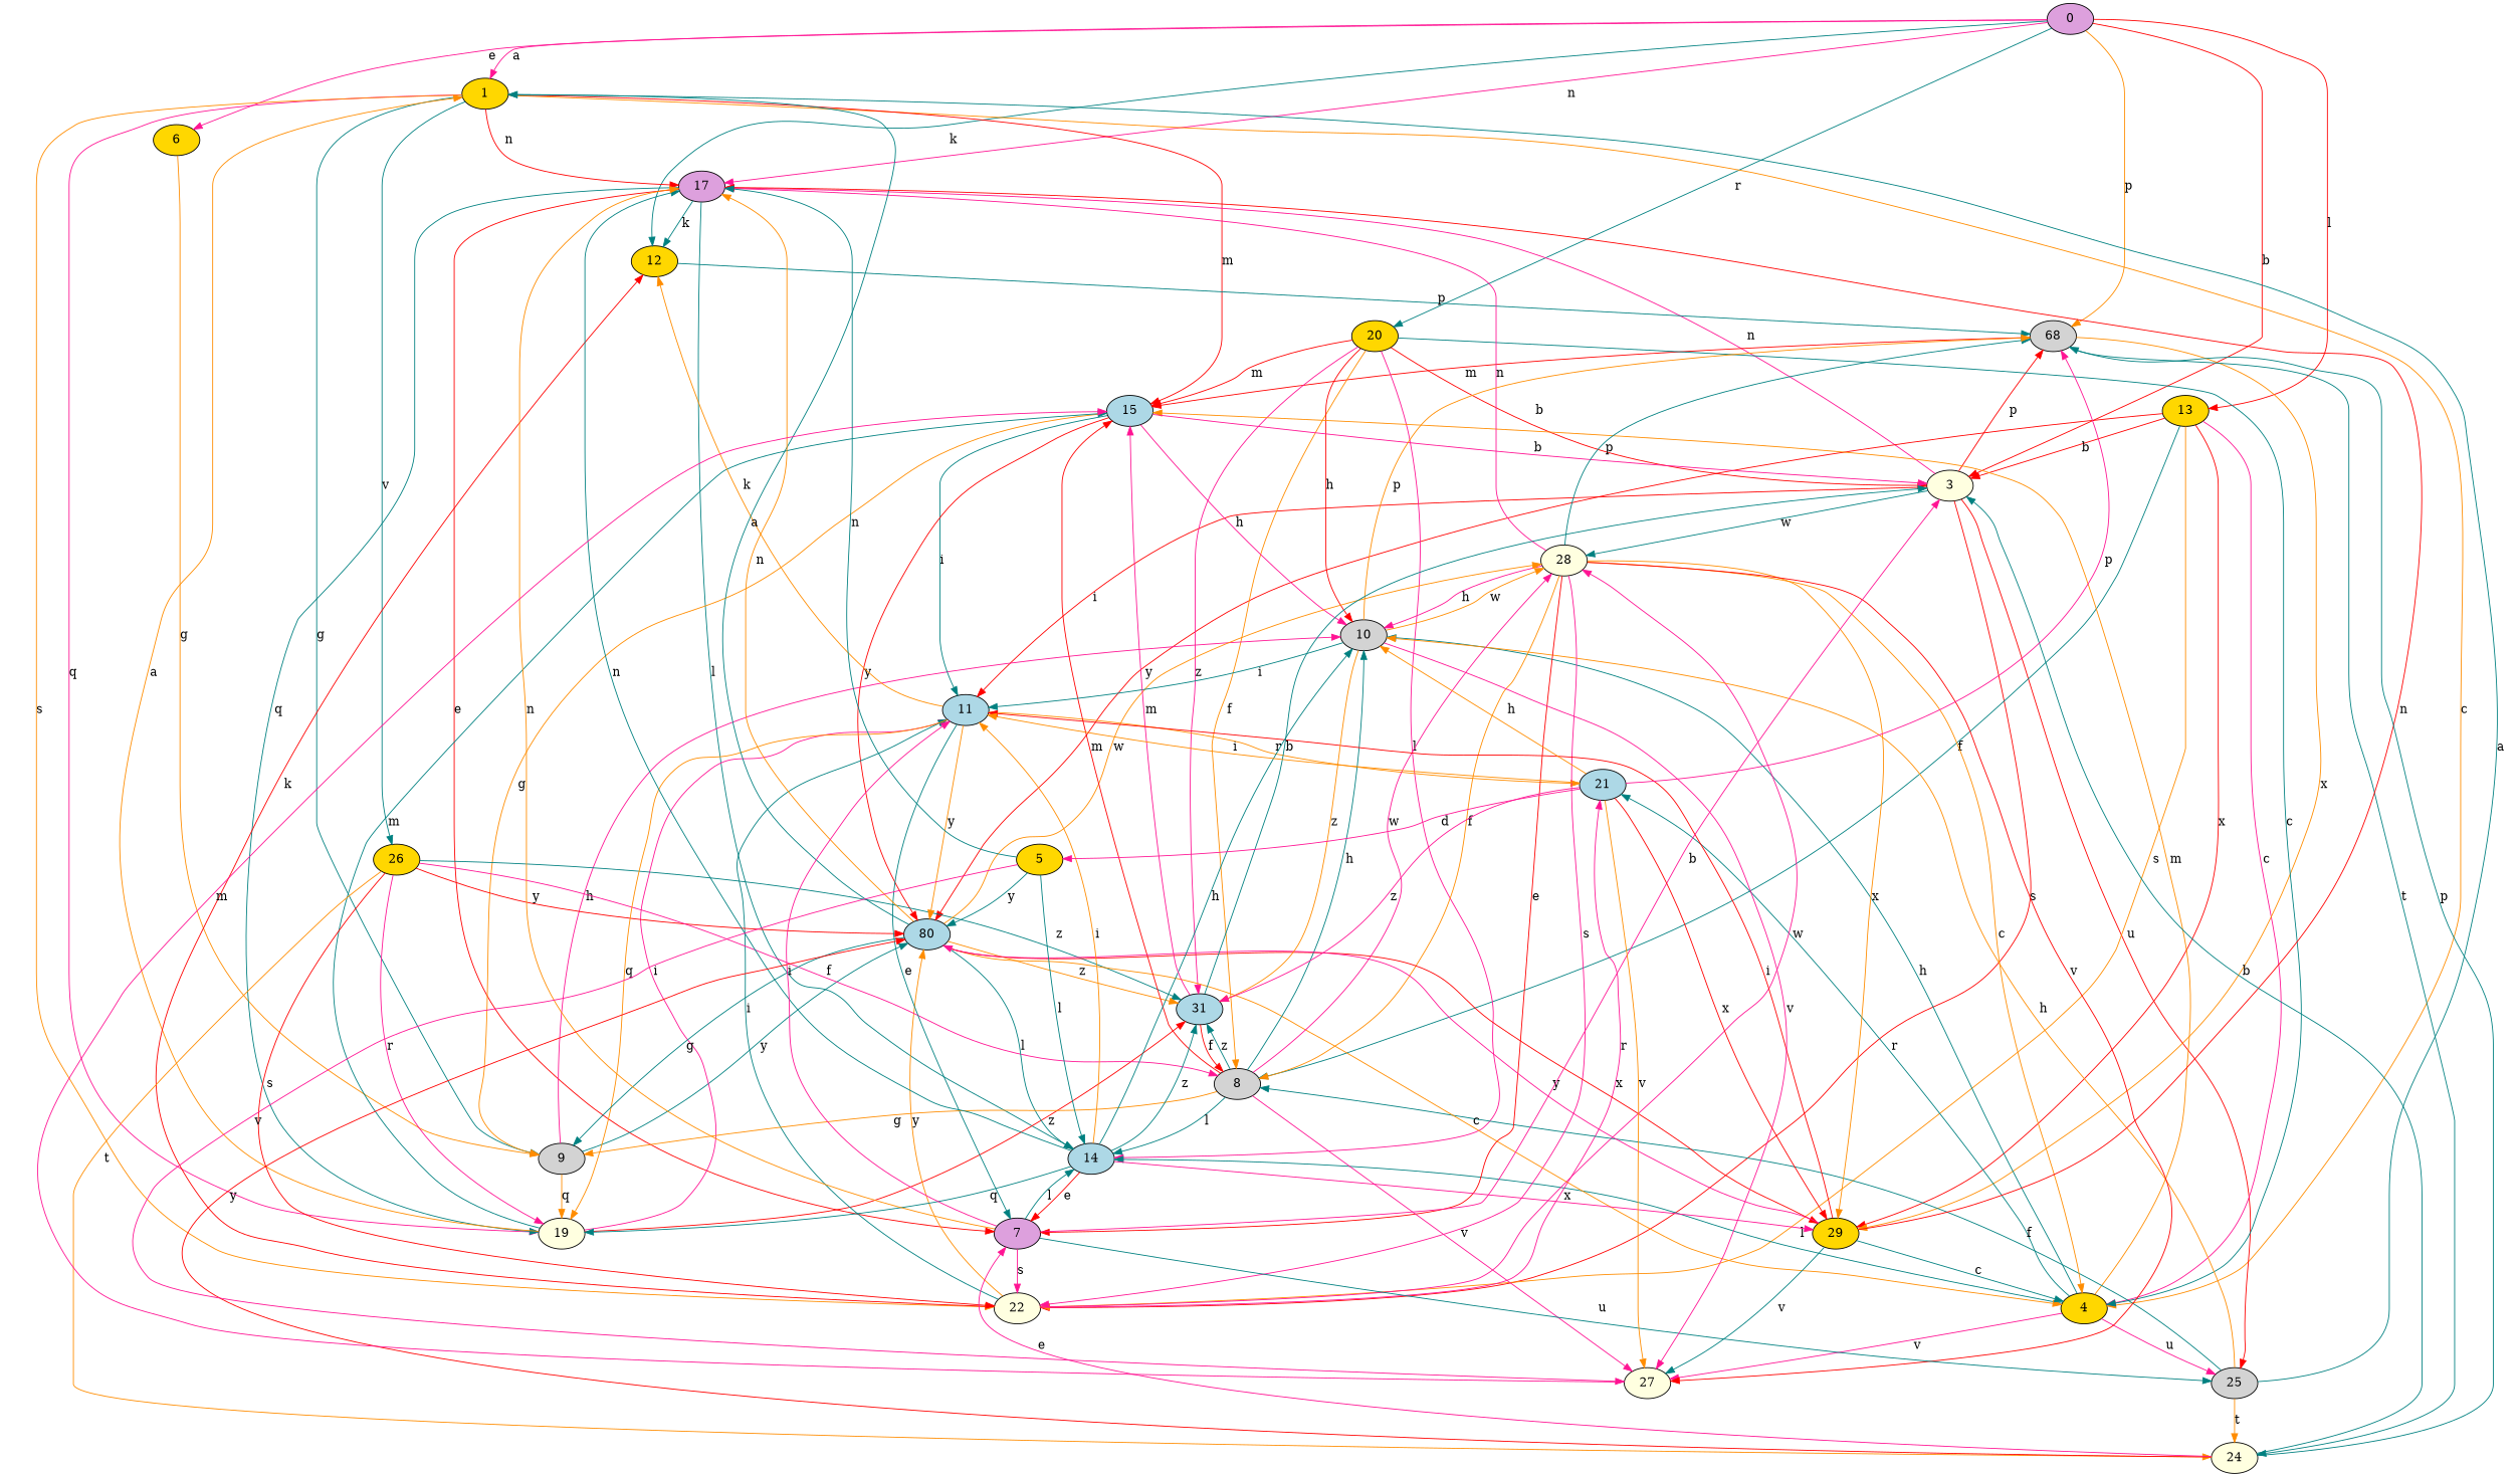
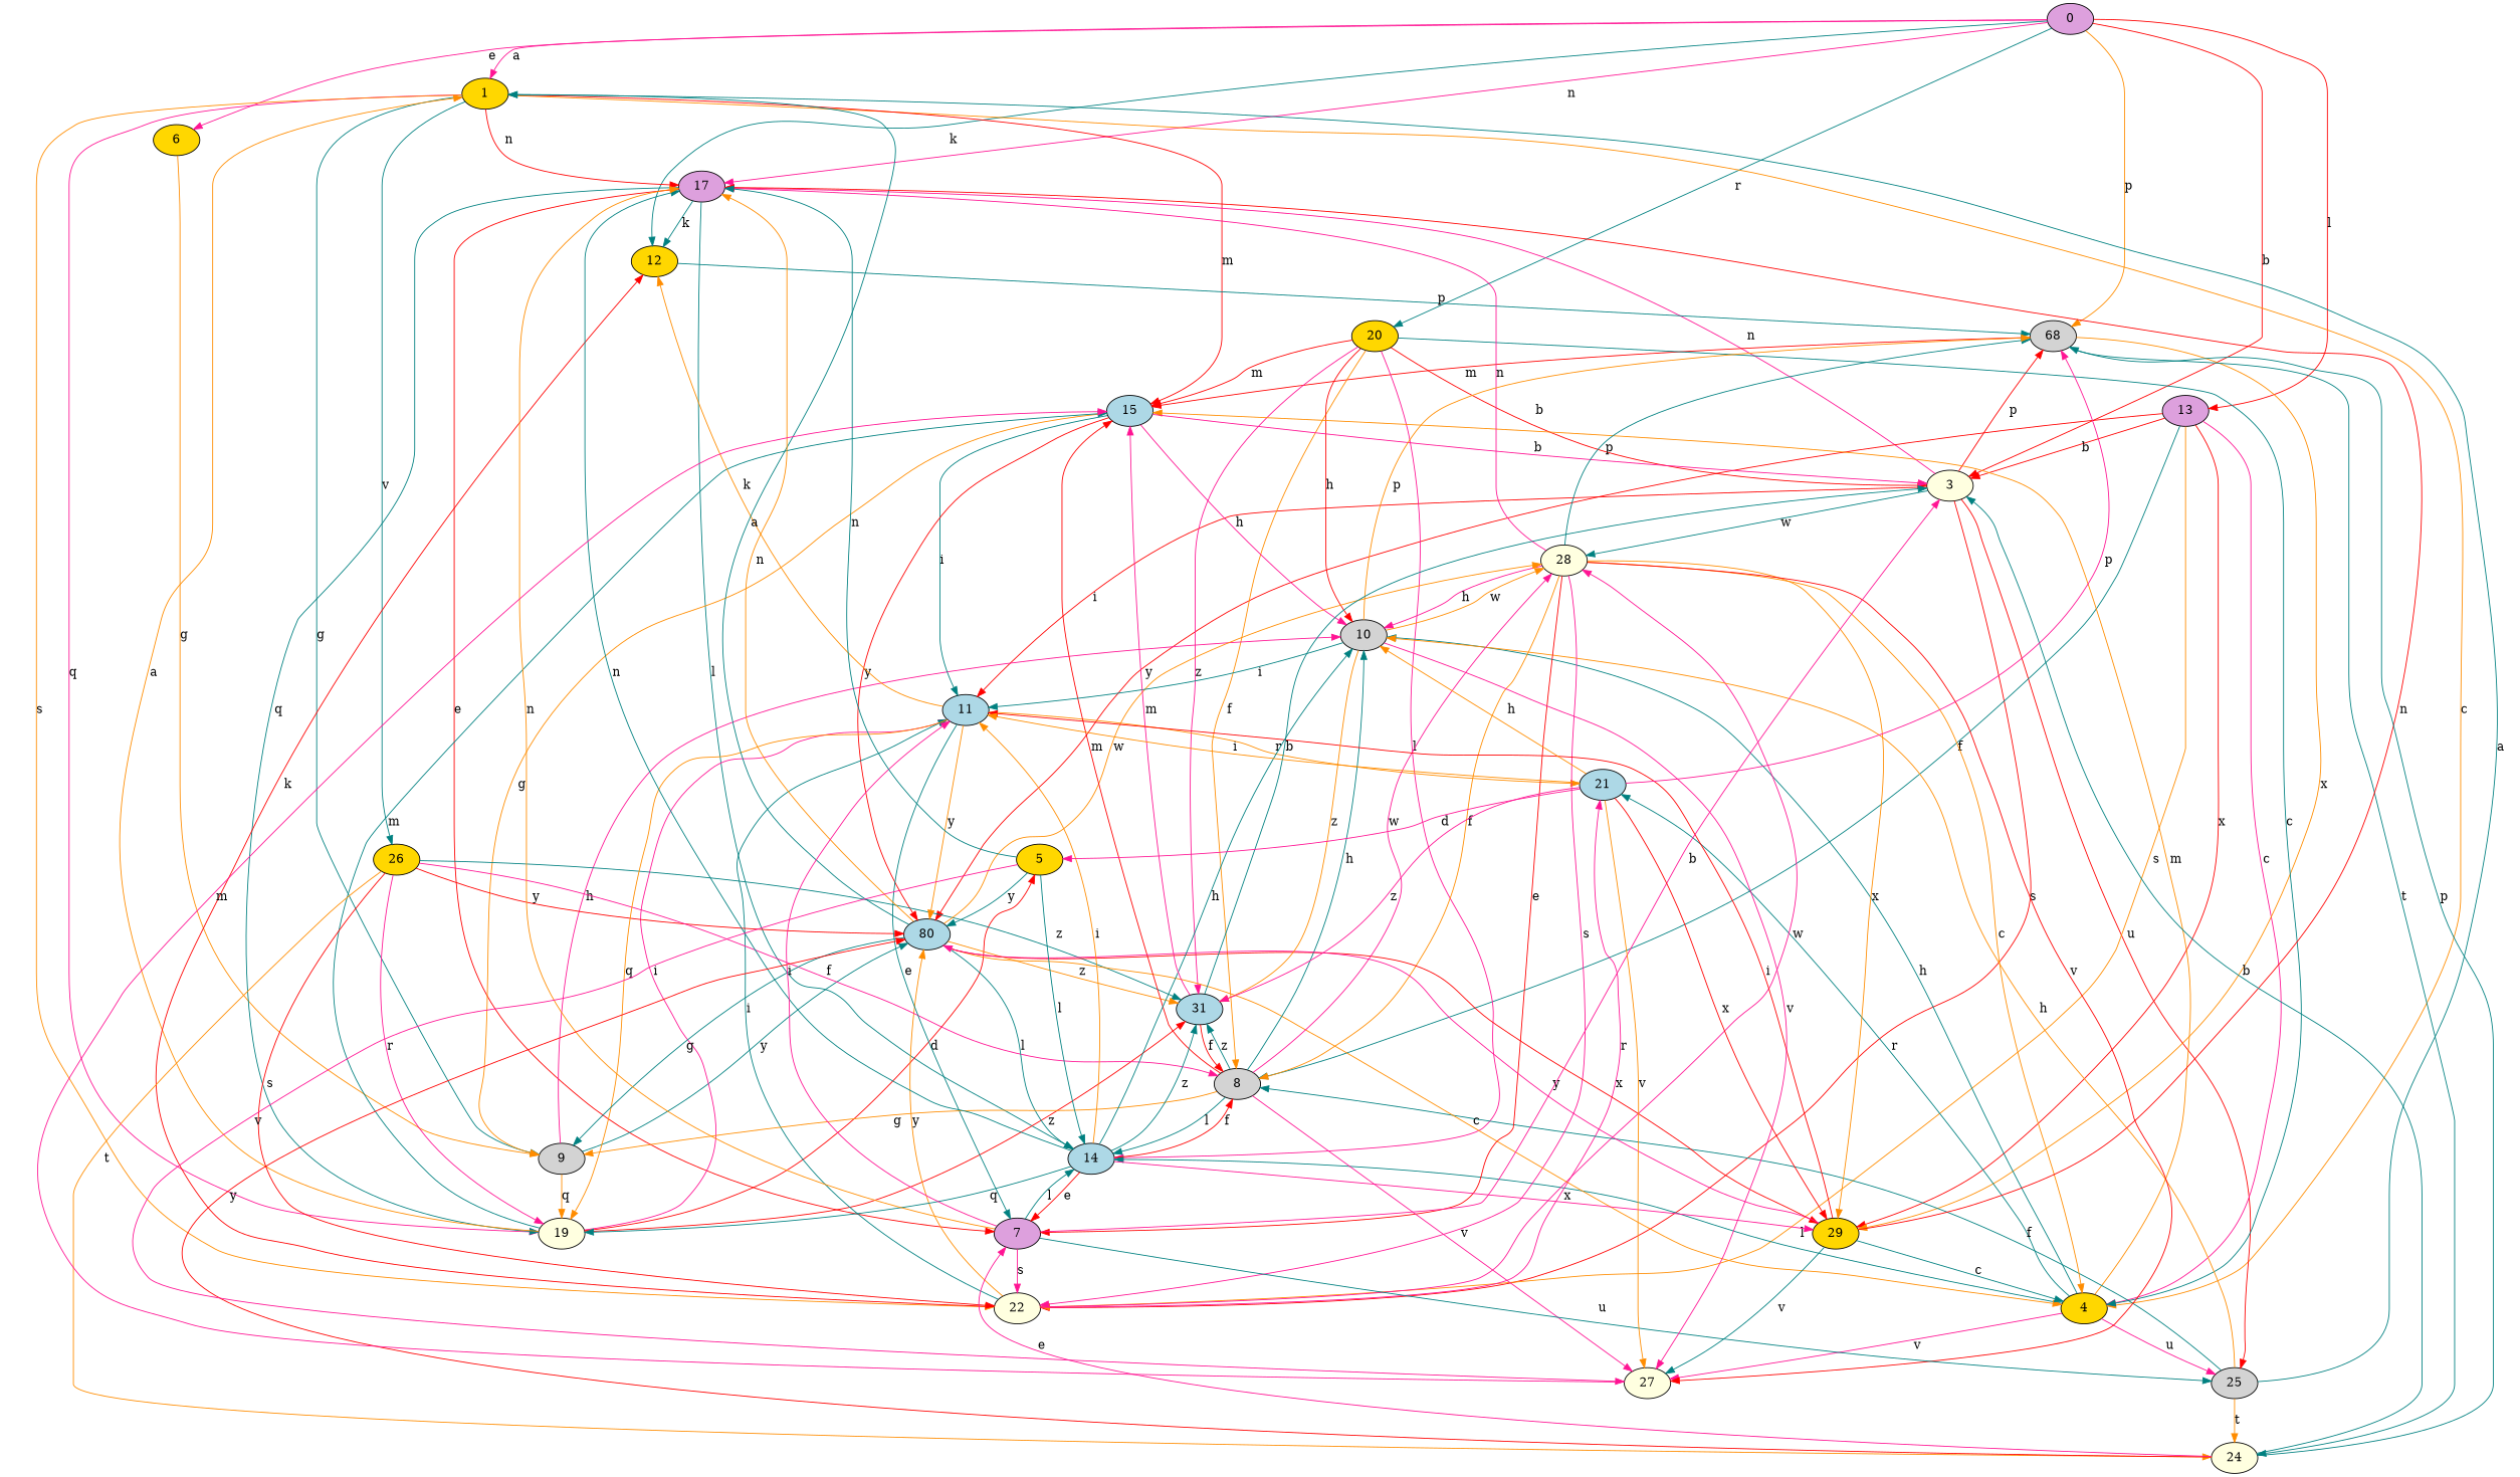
  strict digraph {
    node [fillcolor=gold style=filled]
    edge [color=teal]
    0 [fillcolor=plum]
    1
    3 [fillcolor=lightyellow]
    6
    12
-   13
+   13 [fillcolor=plum]
    17 [fillcolor=plum]
    n8 [fillcolor=lightgrey label=68]
    20
    4
    9 [fillcolor=lightgrey]
    15 [fillcolor=lightblue]
    19 [fillcolor=lightyellow]
    22 [fillcolor=lightyellow]
    26
    11 [fillcolor=lightblue]
    25 [fillcolor=lightgrey]
    28 [fillcolor=lightyellow]
    n19 [fillcolor=lightblue label=80]
    8 [fillcolor=lightgrey]
    29
    14 [fillcolor=lightblue]
    7 [fillcolor=plum]
    24 [fillcolor=lightyellow]
    10 [fillcolor=lightgrey]
    31 [fillcolor=lightblue]
    21 [fillcolor=lightblue]
    27 [fillcolor=lightyellow]
    5
    0 -> 1 [color=deeppink label=a]
    0 -> 3 [color=red label=b]
    0 -> 6 [color=deeppink label=e]
    0 -> 12 [label=k]
    0 -> 13 [color=red label=l]
    0 -> 17 [color=deeppink label=n]
    0 -> n8 [color=darkorange label=p]
    0 -> 20 [label=r]
    1 -> 17 [color=red label=n]
    1 -> 4 [color=darkorange label=c]
    1 -> 9 [label=g]
    1 -> 15 [color=red label=m]
    1 -> 19 [color=deeppink label=q]
    1 -> 22 [color=darkorange label=s]
    1 -> 26 [label=v]
    3 -> 17 [color=deeppink label=n]
    3 -> n8 [color=red label=p]
    3 -> 22 [color=red label=s]
    3 -> 11 [color=red label=i]
    3 -> 25 [color=red label=u]
    3 -> 28 [label=w]
    6 -> 9 [color=darkorange label=g]
    12 -> n8 [label=p]
    13 -> 3 [color=red label=b]
    13 -> 4 [color=deeppink label=c]
    13 -> 22 [color=darkorange label=s]
    13 -> n19 [color=red label=y]
    13 -> 8 [label=f]
    13 -> 29 [color=red label=x]
    17 -> 12 [label=k]
    17 -> 19 [label=q]
    17 -> 14 [label=l]
    17 -> 7 [color=red label=e]
    n8 -> 15 [color=red label=m]
    n8 -> 29 [color=darkorange label=x]
    n8 -> 24 [label=t]
    20 -> 3 [color=red label=b]
    20 -> 4 [label=c]
    20 -> 15 [color=red label=m]
    20 -> 8 [color=darkorange label=f]
    20 -> 14 [color=deeppink label=l]
    20 -> 10 [color=red label=h]
    20 -> 31 [color=deeppink label=z]
    4 -> 15 [color=darkorange label=m]
    4 -> 25 [color=deeppink label=u]
    4 -> 14 [label=l]
    4 -> 10 [label=h]
    4 -> 21 [label=r]
    4 -> 27 [color=deeppink label=v]
    9 -> 19 [color=darkorange label=q]
    9 -> n19 [label=y]
    9 -> 10 [color=deeppink label=h]
    15 -> 3 [color=deeppink label=b]
    15 -> 9 [color=darkorange label=g]
    15 -> 11 [label=i]
    15 -> n19 [color=red label=y]
    15 -> 10 [color=deeppink label=h]
    19 -> 1 [color=darkorange label=a]
    19 -> 15 [label=m]
    19 -> 11 [color=deeppink label=i]
    19 -> 31 [color=red label=z]
+   19 -> 5 [color=red label=d]
    22 -> 12 [color=red label=k]
    22 -> 11 [label=i]
    22 -> 28 [color=deeppink label=w]
    22 -> n19 [color=darkorange label=y]
    22 -> 21 [color=deeppink label=r]
    26 -> 19 [color=deeppink label=r]
    26 -> 22 [color=red label=s]
    26 -> n19 [color=red label=y]
    26 -> 8 [color=deeppink label=f]
    26 -> 24 [color=darkorange label=t]
    26 -> 31 [label=z]
    11 -> 12 [color=darkorange label=k]
    11 -> 19 [color=darkorange label=q]
    11 -> n19 [color=darkorange label=y]
    11 -> 7 [label=e]
    11 -> 21 [color=darkorange label=r]
    25 -> 1 [label=a]
    25 -> 8 [label=f]
    25 -> 24 [color=darkorange label=t]
    25 -> 10 [color=darkorange label=h]
    28 -> 17 [color=deeppink label=n]
    28 -> n8 [label=p]
    28 -> 4 [color=darkorange label=c]
    28 -> 22 [color=deeppink label=s]
    28 -> 8 [color=darkorange label=f]
    28 -> 29 [color=darkorange label=x]
    28 -> 7 [color=red label=e]
    28 -> 10 [color=deeppink label=h]
    28 -> 27 [color=red label=v]
    n19 -> 1 [label=a]
    n19 -> 17 [color=darkorange label=n]
    n19 -> 4 [color=darkorange label=c]
    n19 -> 9 [label=g]
    n19 -> 28 [color=darkorange label=w]
    n19 -> 29 [color=red label=x]
    n19 -> 14 [label=l]
    n19 -> 31 [color=darkorange label=z]
    8 -> 9 [color=darkorange label=g]
    8 -> 15 [color=red label=m]
    8 -> 28 [color=deeppink label=w]
    8 -> 14 [label=l]
    8 -> 10 [label=h]
    8 -> 31 [label=z]
    8 -> 27 [color=deeppink label=v]
    29 -> 17 [color=red label=n]
    29 -> 4 [label=c]
    29 -> 11 [color=red label=i]
    29 -> n19 [color=deeppink label=y]
    29 -> 27 [label=v]
    14 -> 17 [label=n]
    14 -> 19 [label=q]
    14 -> 11 [color=darkorange label=i]
+   14 -> 8 [color=red label=f]
    14 -> 29 [color=deeppink label=x]
    14 -> 7 [color=red label=e]
    14 -> 10 [label=h]
    14 -> 31 [label=z]
    7 -> 3 [color=deeppink label=b]
    7 -> 17 [color=darkorange label=n]
    7 -> 22 [color=deeppink label=s]
    7 -> 11 [color=deeppink label=i]
    7 -> 25 [label=u]
    7 -> 14 [label=l]
    24 -> 3 [label=b]
    24 -> n8 [label=p]
    24 -> n19 [color=red label=y]
    24 -> 7 [color=deeppink label=e]
    10 -> n8 [color=darkorange label=p]
    10 -> 11 [label=i]
    10 -> 28 [color=darkorange label=w]
    10 -> 31 [color=darkorange label=z]
    10 -> 27 [color=deeppink label=v]
    31 -> 3 [label=b]
    31 -> 15 [color=deeppink label=m]
    31 -> 8 [color=red label=f]
    21 -> n8 [color=deeppink label=p]
    21 -> 11 [color=darkorange label=i]
    21 -> 29 [color=red label=x]
    21 -> 10 [color=darkorange label=h]
    21 -> 31 [color=deeppink label=z]
    21 -> 27 [color=darkorange label=v]
    21 -> 5 [color=deeppink label=d]
    27 -> 15 [color=deeppink label=m]
    5 -> 17 [label=n]
    5 -> n19 [label=y]
    5 -> 14 [label=l]
    5 -> 27 [color=deeppink label=v]
  }
